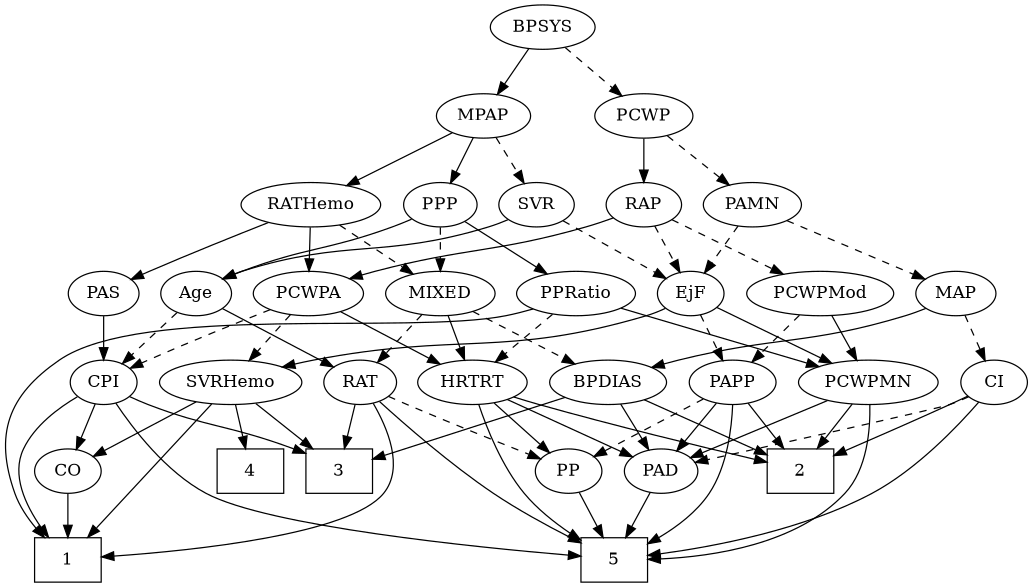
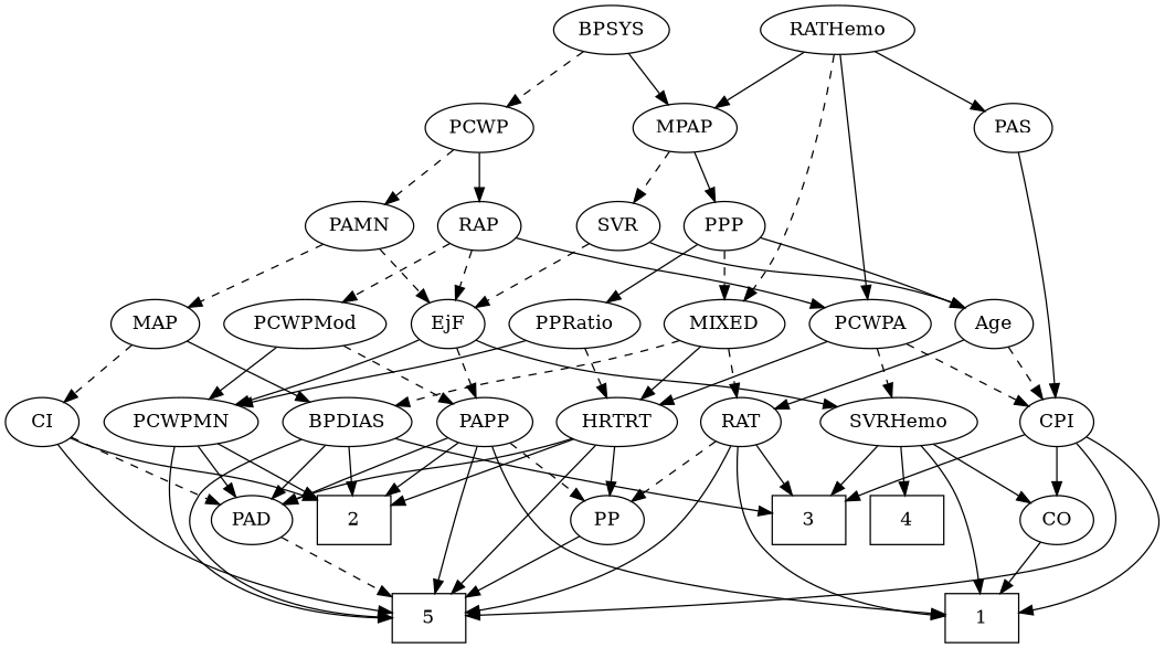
  strict digraph {
    edge [style=solid]
    1 [height=0.5 shape=box width=0.75]
    2 [height=0.5 shape=box width=0.75]
    3 [height=0.5 shape=box width=0.75]
    4 [height=0.5 shape=box width=0.75]
    5 [height=0.5 shape=box width=0.75]
    Age [height=0.5 width=0.75]
    CPI [height=0.5 width=0.75]
    RAT [height=0.5 width=0.75827]
    CO [height=0.5 width=0.75]
    PP [height=0.5 width=0.75]
    EjF [height=0.5 width=0.75]
    PCWPMN [height=0.5 width=1.3902]
    SVRHemo [height=0.5 width=1.3902]
    PAPP [height=0.5 width=0.88464]
    PAD [height=0.5 width=0.79437]
    RAP [height=0.5 width=0.77632]
    PCWPMod [height=0.5 width=1.4443]
    PCWPA [height=0.5 width=1.1555]
    HRTRT [height=0.5 width=1.1013]
    MIXED [height=0.5 width=1.1193]
    BPDIAS [height=0.5 width=1.1735]
    MPAP [height=0.5 width=0.97491]
    RATHemo [height=0.5 width=1.3721]
    SVR [height=0.5 width=0.77632]
    PPP [height=0.5 width=0.75]
    PAS [height=0.5 width=0.75]
    PPRatio [height=0.5 width=1.1013]
    BPSYS [height=0.5 width=1.0471]
    PCWP [height=0.5 width=0.97491]
    PAMN [height=0.5 width=1.011]
    MAP [height=0.5 width=0.84854]
    CI [height=0.5 width=0.75]
    Age -> CPI [style=dashed]
    Age -> RAT
    CPI -> 1
    CPI -> 3
    CPI -> 5
    CPI -> CO
    RAT -> 1
    RAT -> 3
    RAT -> 5
    RAT -> PP [style=dashed]
    CO -> 1
    PP -> 5
    EjF -> PCWPMN
    EjF -> SVRHemo
    EjF -> PAPP [style=dashed]
    PCWPMN -> 2
    PCWPMN -> 5
    PCWPMN -> PAD
    SVRHemo -> 1
    SVRHemo -> 3
    SVRHemo -> 4
    SVRHemo -> CO
-   PPRatio -> 1
+   PAPP -> 1
    PAPP -> 2
    PAPP -> 5
    PAPP -> PP [style=dashed]
    PAPP -> PAD
-   PAD -> 5
+   PAD -> 5 [style=dashed]
    RAP -> EjF [style=dashed]
    RAP -> PCWPMod [style=dashed]
    RAP -> PCWPA
    PCWPMod -> PCWPMN
    PCWPMod -> PAPP [style=dashed]
    PCWPA -> CPI [style=dashed]
    PCWPA -> SVRHemo [style=dashed]
    PCWPA -> HRTRT
    HRTRT -> 2
    HRTRT -> 5
    HRTRT -> PP
    HRTRT -> PAD
    MIXED -> RAT [style=dashed]
    MIXED -> HRTRT
    MIXED -> BPDIAS [style=dashed]
    BPDIAS -> 2
    BPDIAS -> 3
+   BPDIAS -> 5
    BPDIAS -> PAD
-   MPAP -> RATHemo
+   RATHemo -> MPAP
    MPAP -> SVR [style=dashed]
    MPAP -> PPP
    RATHemo -> PCWPA
    RATHemo -> MIXED [style=dashed]
    RATHemo -> PAS
    SVR -> Age
    SVR -> EjF [style=dashed]
    PPP -> Age
    PPP -> MIXED [style=dashed]
    PPP -> PPRatio
    PAS -> CPI
    PPRatio -> PCWPMN
    PPRatio -> HRTRT [style=dashed]
    BPSYS -> MPAP
    BPSYS -> PCWP [style=dashed]
    PCWP -> RAP
    PCWP -> PAMN [style=dashed]
    PAMN -> EjF [style=dashed]
    PAMN -> MAP [style=dashed]
    MAP -> BPDIAS
    MAP -> CI [style=dashed]
    CI -> 2
    CI -> 5
    CI -> PAD [style=dashed]
  }
